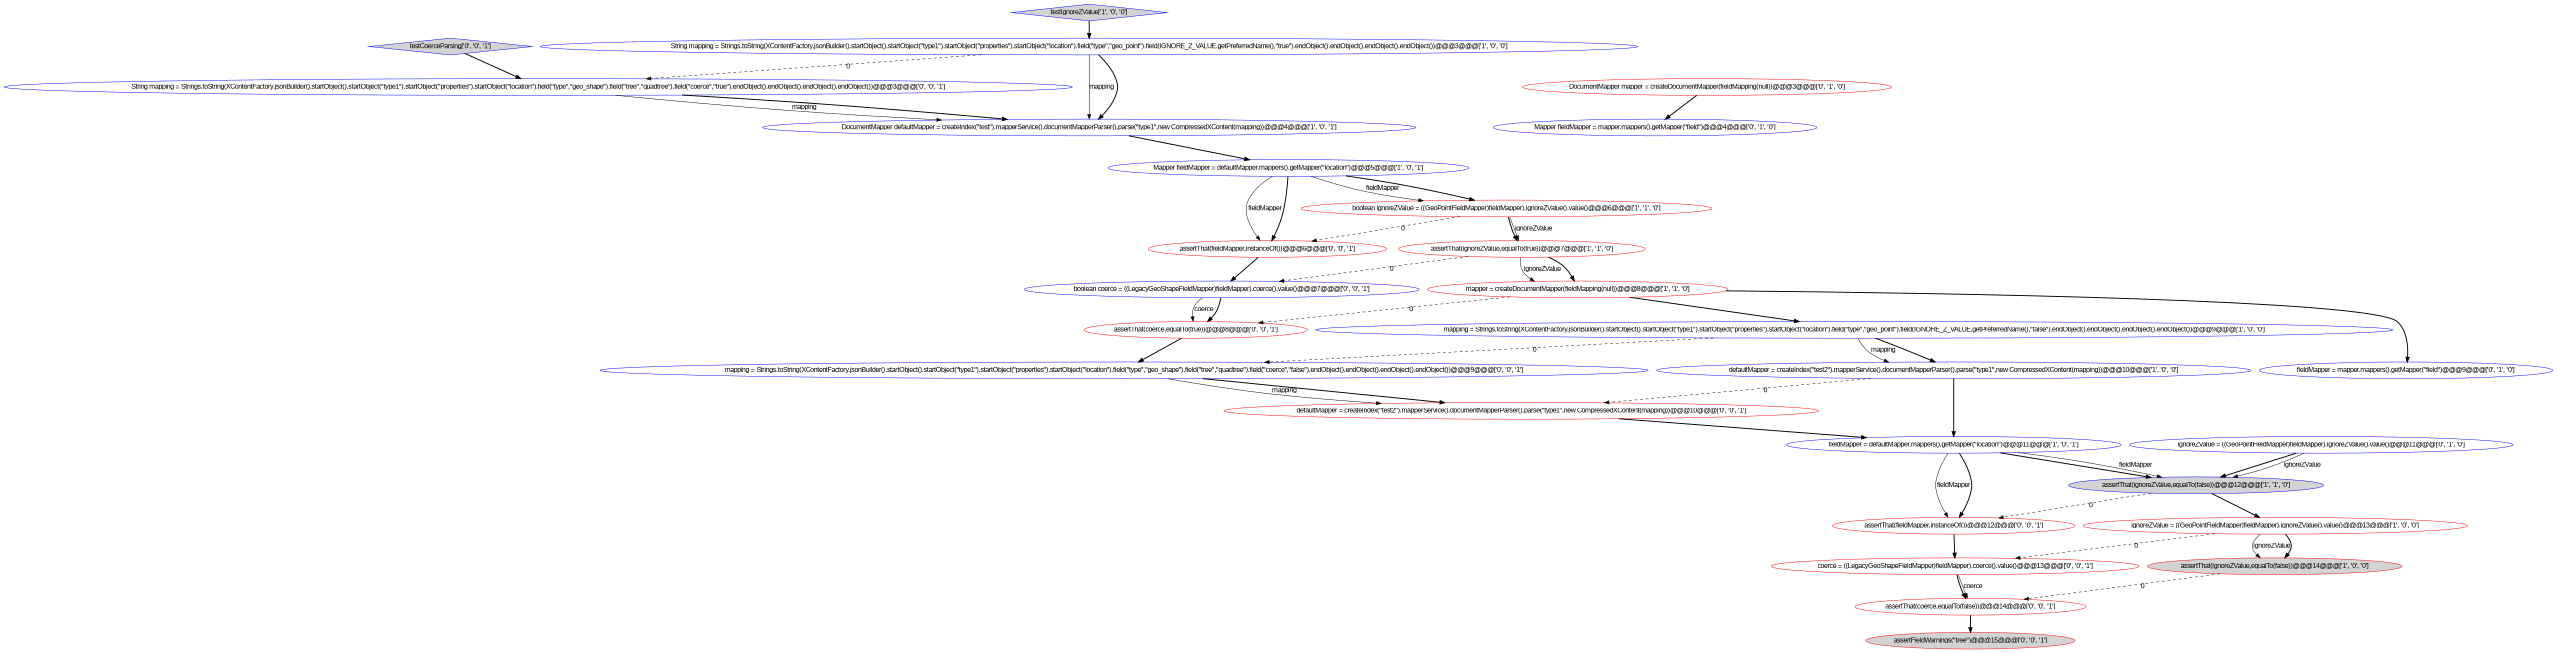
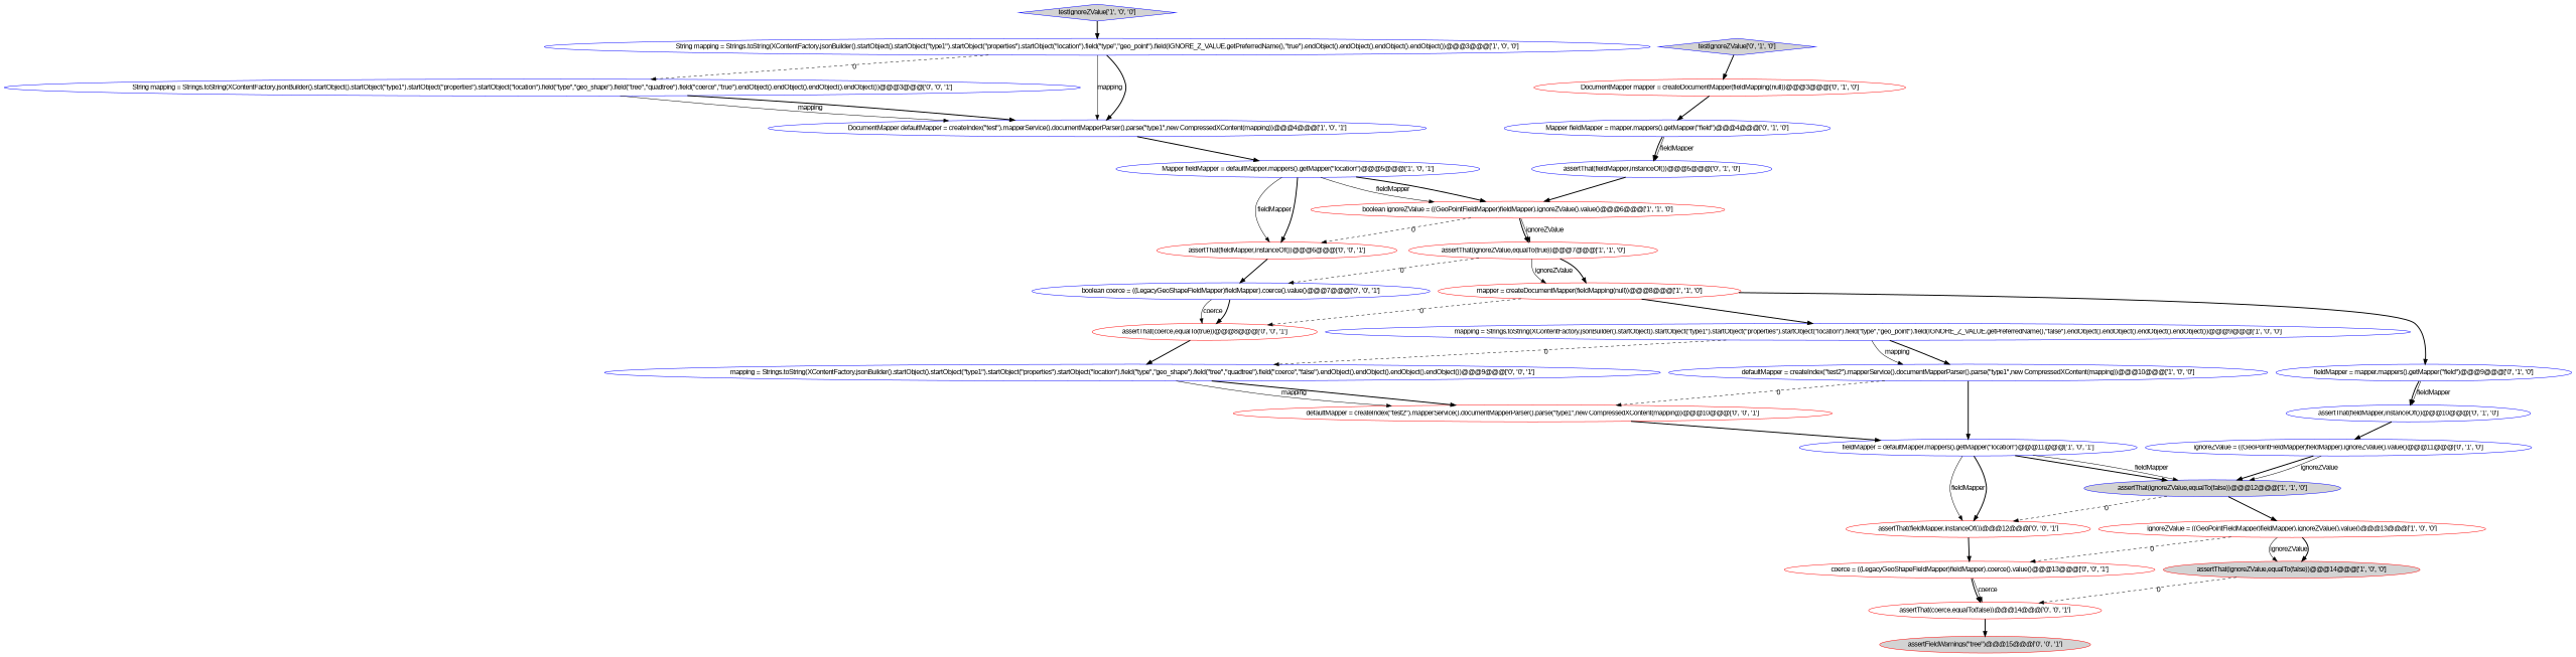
  digraph {
    fontname="Liberation Sans"
    node [color=blue fillcolor=white fontname="Liberation Sans" shape=ellipse style=filled]
    edge [fontname="Liberation Sans" style=bold]
    n1 [label="DocumentMapper defaultMapper = createIndex(\"test\").mapperService().documentMapperParser().parse(\"type1\",new CompressedXContent(mapping))@@@4@@@['1', '0', '1']"]
    n2 [label="Mapper fieldMapper = defaultMapper.mappers().getMapper(\"location\")@@@5@@@['1', '0', '1']"]
    n3 [color=red label="boolean ignoreZValue = ((GeoPointFieldMapper)fieldMapper).ignoreZValue().value()@@@6@@@['1', '1', '0']"]
    n4 [color=red label="assertThat(fieldMapper,instanceOf())@@@6@@@['0', '0', '1']"]
    n5 [color=red label="DocumentMapper mapper = createDocumentMapper(fieldMapping(null))@@@3@@@['0', '1', '0']"]
    n6 [label="Mapper fieldMapper = mapper.mappers().getMapper(\"field\")@@@4@@@['0', '1', '0']"]
+   n7 [label="assertThat(fieldMapper,instanceOf())@@@5@@@['0', '1', '0']"]
    n8 [color=red label="defaultMapper = createIndex(\"test2\").mapperService().documentMapperParser().parse(\"type1\",new CompressedXContent(mapping))@@@10@@@['0', '0', '1']"]
    n9 [label="fieldMapper = defaultMapper.mappers().getMapper(\"location\")@@@11@@@['1', '0', '1']"]
    n10 [fillcolor=lightgray label="assertThat(ignoreZValue,equalTo(false))@@@12@@@['1', '1', '0']"]
    n11 [color=red label="assertThat(fieldMapper,instanceOf())@@@12@@@['0', '0', '1']"]
    n12 [color=red label="assertThat(ignoreZValue,equalTo(true))@@@7@@@['1', '1', '0']"]
    n13 [color=red label="mapper = createDocumentMapper(fieldMapping(null))@@@8@@@['1', '1', '0']"]
    n14 [label="boolean coerce = ((LegacyGeoShapeFieldMapper)fieldMapper).coerce().value()@@@7@@@['0', '0', '1']"]
    n15 [color=red label="coerce = ((LegacyGeoShapeFieldMapper)fieldMapper).coerce().value()@@@13@@@['0', '0', '1']"]
    n16 [color=red label="assertThat(coerce,equalTo(false))@@@14@@@['0', '0', '1']"]
    n17 [color=red fillcolor=lightgray label="assertFieldWarnings(\"tree\")@@@15@@@['0', '0', '1']"]
    n18 [label="ignoreZValue = ((GeoPointFieldMapper)fieldMapper).ignoreZValue().value()@@@11@@@['0', '1', '0']"]
    n19 [color=red label="ignoreZValue = ((GeoPointFieldMapper)fieldMapper).ignoreZValue().value()@@@13@@@['1', '0', '0']"]
-   n20 [fillcolor=lightgray label="testCoerceParsing['0', '0', '1']" shape=diamond]
    n21 [label="String mapping = Strings.toString(XContentFactory.jsonBuilder().startObject().startObject(\"type1\").startObject(\"properties\").startObject(\"location\").field(\"type\",\"geo_shape\").field(\"tree\",\"quadtree\").field(\"coerce\",\"true\").endObject().endObject().endObject().endObject())@@@3@@@['0', '0', '1']"]
    n22 [label="defaultMapper = createIndex(\"test2\").mapperService().documentMapperParser().parse(\"type1\",new CompressedXContent(mapping))@@@10@@@['1', '0', '0']"]
    n23 [label="mapping = Strings.toString(XContentFactory.jsonBuilder().startObject().startObject(\"type1\").startObject(\"properties\").startObject(\"location\").field(\"type\",\"geo_point\").field(IGNORE_Z_VALUE.getPreferredName(),\"false\").endObject().endObject().endObject().endObject())@@@9@@@['1', '0', '0']"]
    n24 [label="fieldMapper = mapper.mappers().getMapper(\"field\")@@@9@@@['0', '1', '0']"]
    n25 [color=red label="assertThat(coerce,equalTo(true))@@@8@@@['0', '0', '1']"]
    n26 [color=red fillcolor=lightgray label="assertThat(ignoreZValue,equalTo(false))@@@14@@@['1', '0', '0']"]
    n27 [label="mapping = Strings.toString(XContentFactory.jsonBuilder().startObject().startObject(\"type1\").startObject(\"properties\").startObject(\"location\").field(\"type\",\"geo_shape\").field(\"tree\",\"quadtree\").field(\"coerce\",\"false\").endObject().endObject().endObject().endObject())@@@9@@@['0', '0', '1']"]
+   n28 [label="assertThat(fieldMapper,instanceOf())@@@10@@@['0', '1', '0']"]
    n29 [fillcolor=lightgray label="testIgnoreZValue['1', '0', '0']" shape=diamond]
    n30 [label="String mapping = Strings.toString(XContentFactory.jsonBuilder().startObject().startObject(\"type1\").startObject(\"properties\").startObject(\"location\").field(\"type\",\"geo_point\").field(IGNORE_Z_VALUE.getPreferredName(),\"true\").endObject().endObject().endObject().endObject())@@@3@@@['1', '0', '0']"]
+   n31 [fillcolor=lightgray label="testIgnoreZValue['0', '1', '0']" shape=diamond]
    n1 -> n2
    n2 -> n3
    n2 -> n3 [label=fieldMapper style=solid]
    n2 -> n4 [label=fieldMapper style=solid]
    n2 -> n4
    n3 -> n4 [label=0 style=dashed]
    n3 -> n12 [label=ignoreZValue style=solid]
    n3 -> n12
    n4 -> n14
    n5 -> n6
+   n6 -> n7
+   n6 -> n7 [label=fieldMapper style=solid]
+   n7 -> n3
    n8 -> n9
    n9 -> n10
    n9 -> n10 [label=fieldMapper style=solid]
    n9 -> n11 [label=fieldMapper style=solid]
    n9 -> n11
    n10 -> n11 [label=0 style=dashed]
    n10 -> n19
    n11 -> n15
    n12 -> n13
    n12 -> n13 [label=ignoreZValue style=solid]
    n12 -> n14 [label=0 style=dashed]
    n13 -> n23
    n13 -> n24
    n13 -> n25 [label=0 style=dashed]
    n14 -> n25
    n14 -> n25 [label=coerce style=solid]
    n15 -> n16 [label=coerce style=solid]
    n15 -> n16
    n16 -> n17
    n18 -> n10
    n18 -> n10 [label=ignoreZValue style=solid]
    n19 -> n15 [label=0 style=dashed]
    n19 -> n26 [label=ignoreZValue style=solid]
    n19 -> n26
-   n20 -> n21
    n21 -> n1
    n21 -> n1 [label=mapping style=solid]
    n22 -> n8 [label=0 style=dashed]
    n22 -> n9
    n23 -> n22
    n23 -> n22 [label=mapping style=solid]
    n23 -> n27 [label=0 style=dashed]
+   n24 -> n28
+   n24 -> n28 [label=fieldMapper style=solid]
    n25 -> n27
    n26 -> n16 [label=0 style=dashed]
    n27 -> n8
    n27 -> n8 [label=mapping style=solid]
+   n28 -> n18
    n29 -> n30
    n30 -> n1 [label=mapping style=solid]
    n30 -> n1
    n30 -> n21 [label=0 style=dashed]
+   n31 -> n5
  }
